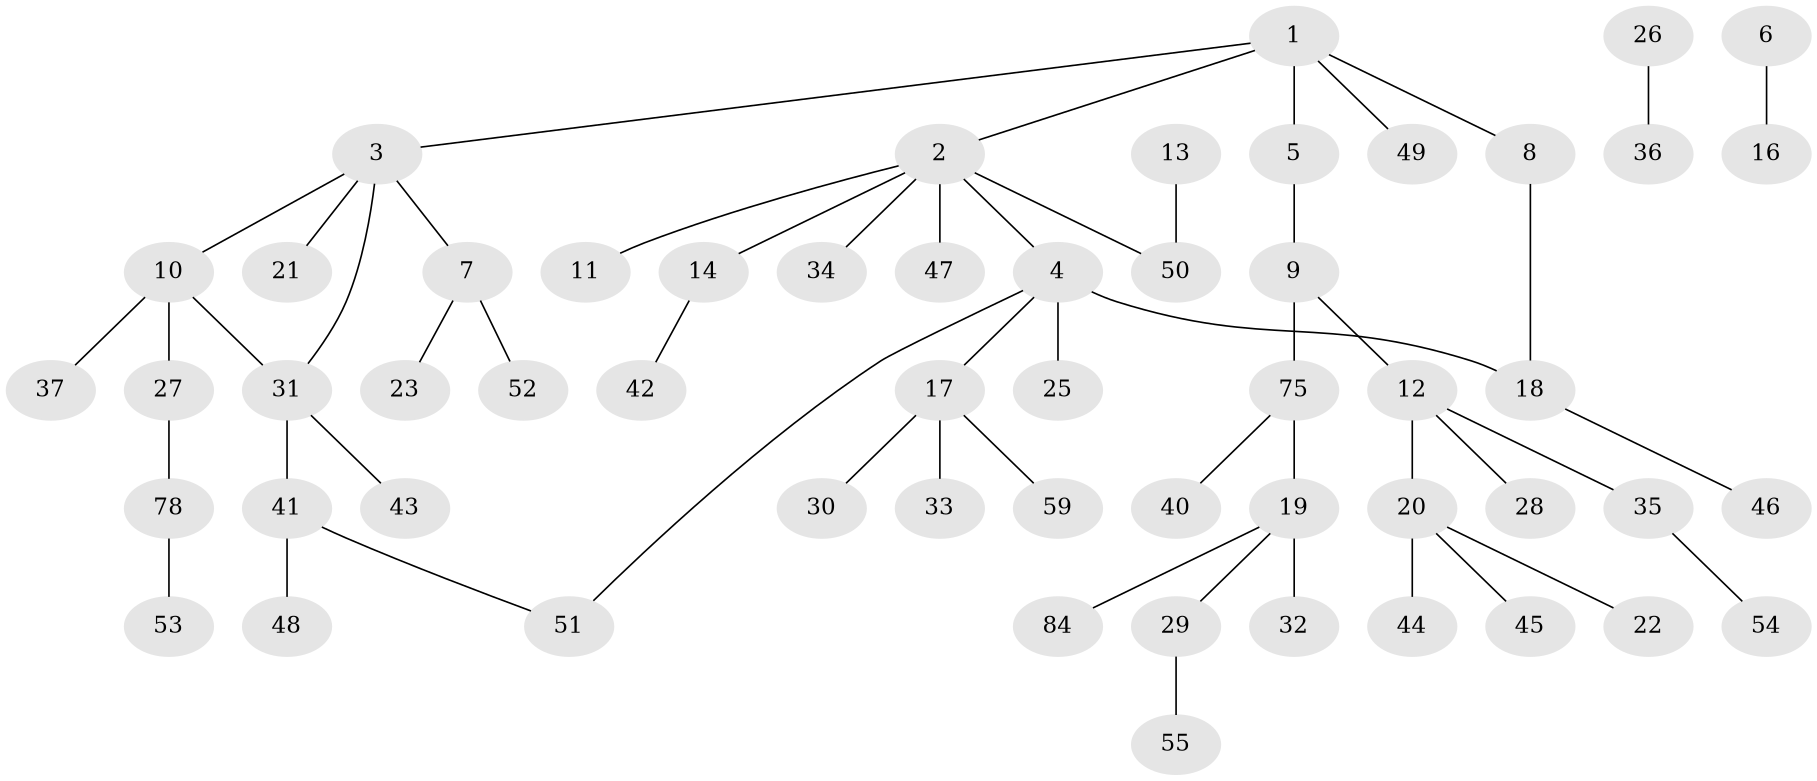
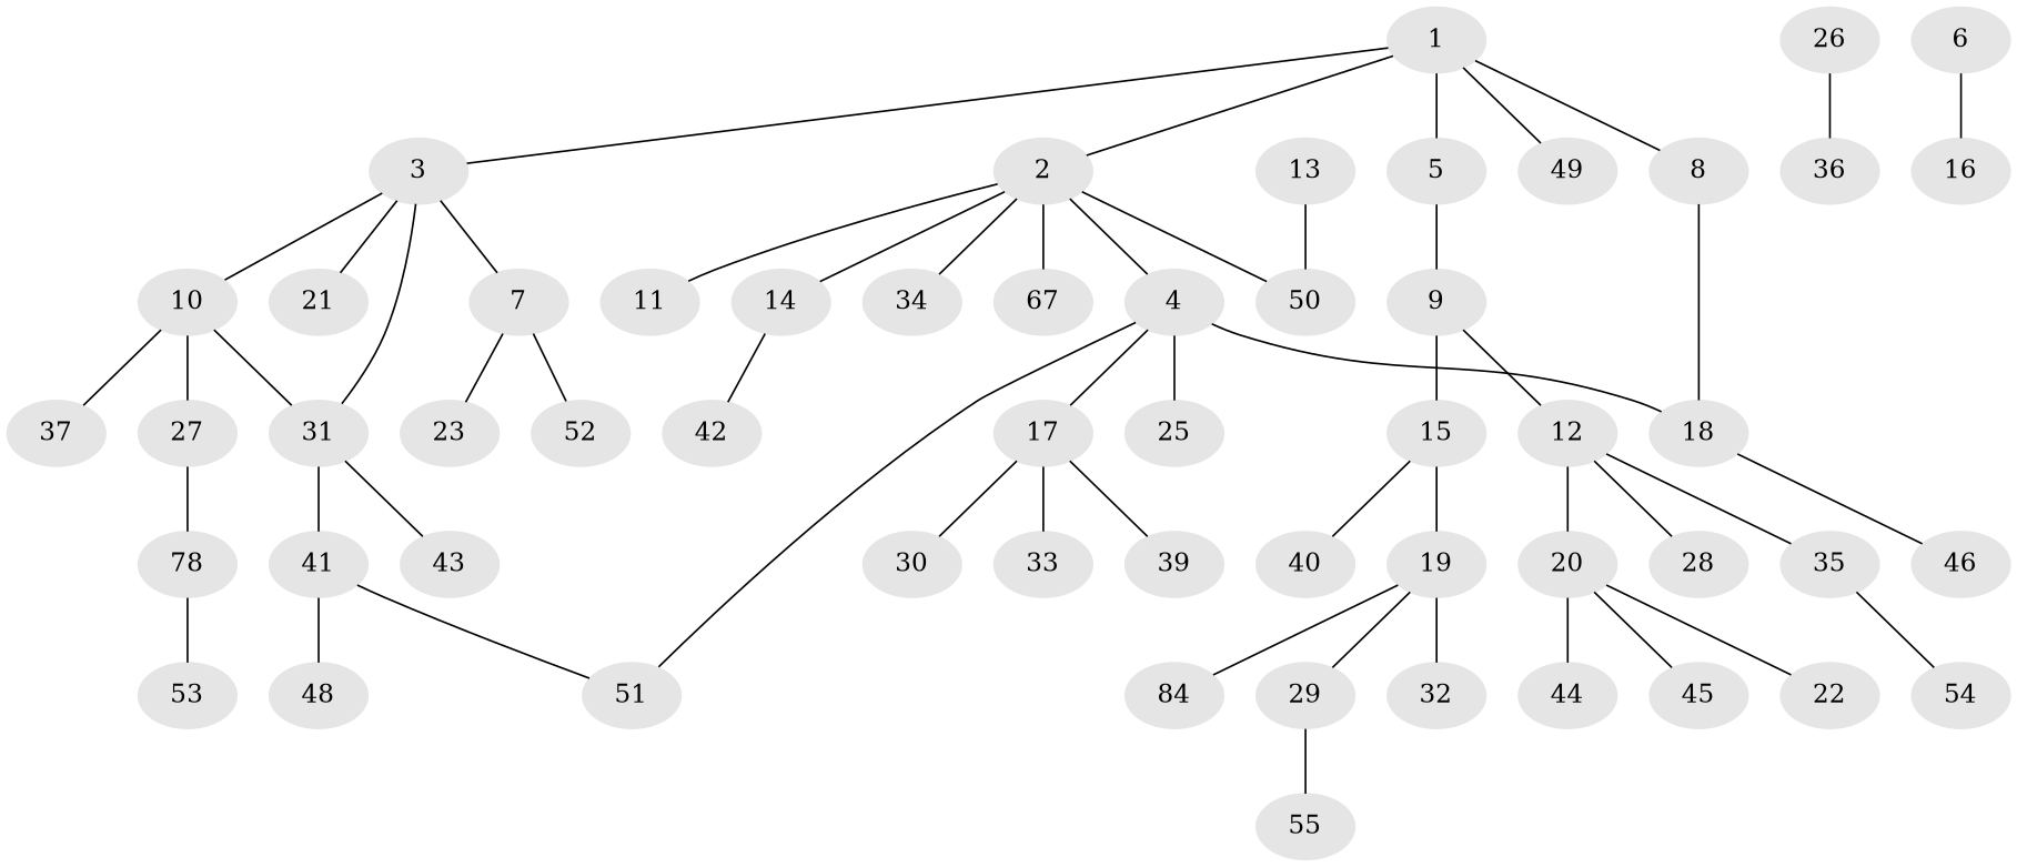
  graph {
    node [color=gray90 style=filled]
    1
    2
    3
    5
    8
    49
    4
    11
    14
    34
-   47
+   47 [label=67]
    50
    7
    10
    21
    31
    9
    18
    17
    25
    51
    13
    42
    23
    52
    27
    37
    26
    36
    30
    33
-   39 [label=59]
+   39
    46
    6
    16
    12
-   15 [label=75]
+   15
    20
    28
    35
    19
    40
    n43 [label=78]
    41
    43
    22
    44
    45
    54
    n50 [label=84]
    29
    32
    55
    53
    48
    1 -- 2
    1 -- 3
    1 -- 5
    1 -- 8
    1 -- 49
    2 -- 4
    2 -- 11
    2 -- 14
    2 -- 34
    2 -- 47
    2 -- 50
    3 -- 7
    3 -- 10
    3 -- 21
    3 -- 31
    5 -- 9
    8 -- 18
    4 -- 18
    4 -- 17
    4 -- 25
    4 -- 51
    14 -- 42
    7 -- 23
    7 -- 52
    10 -- 31
    10 -- 27
    10 -- 37
    31 -- 41
    31 -- 43
    9 -- 12
    9 -- 15
    18 -- 46
    17 -- 30
    17 -- 33
    17 -- 39
    13 -- 50
    27 -- n43
    26 -- 36
    6 -- 16
    12 -- 20
    12 -- 28
    12 -- 35
    15 -- 19
    15 -- 40
    20 -- 22
    20 -- 44
    20 -- 45
    35 -- 54
    19 -- n50
    19 -- 29
    19 -- 32
    n43 -- 53
    41 -- 51
    41 -- 48
    29 -- 55
  }
